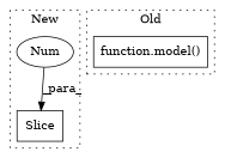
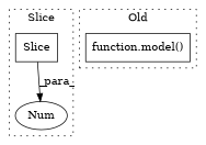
  digraph {
    node [l=1 shape=box]
    n1 [a=80 label=Slice s=6859]
    n2 [a=76 label=Num s=6861 shape=ellipse]
    n3 [a=75 l="6,1" label="function.model()" s="9337,9365"]
    subgraph cluster_1 {
-     label=New
+     label=Slice
      style=dotted
      n1
      n2
    }
    subgraph cluster_2 {
      label=Old
      style=dotted
      n3
    }
-   n2 -> n1 [label=_para_]
+   n1 -> n2 [label=_para_]
  }
